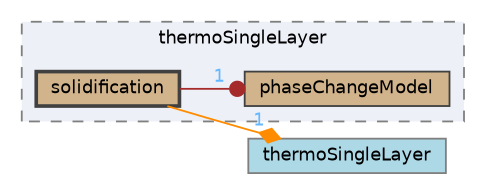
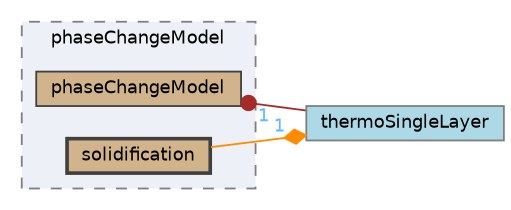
  digraph {
    compound=true
    rankdir=LR
    node [color=grey25 fillcolor=tan fontname=Helvetica fontsize=10 shape=box style=filled]
    edge [fontcolor=steelblue1 fontname=Helvetica fontsize=10 headlabel=1 labeldistance=1.5 labelfontname=Helvetica labelfontsize=10]
    n1 [height=0.2 label=phaseChangeModel width=0.4]
    n2 [height=0.2 label=solidification style="filled,bold" width=0.4]
    n3 [color=grey50 fillcolor=lightblue height=0.2 label=thermoSingleLayer width=0.4]
    subgraph cluster_1 {
      bgcolor="#edf0f7"
      fontname=Helvetica
      fontsize=10
-     label=thermoSingleLayer
+     label=phaseChangeModel
      pencolor=grey50
      style="filled,dashed"
      n1
      n2
    }
-   n2 -> n1 [arrowhead=dot color=brown]
+   n3 -> n1 [arrowhead=dot color=brown]
    n2 -> n3 [arrowhead=diamond color=darkorange]
  }
